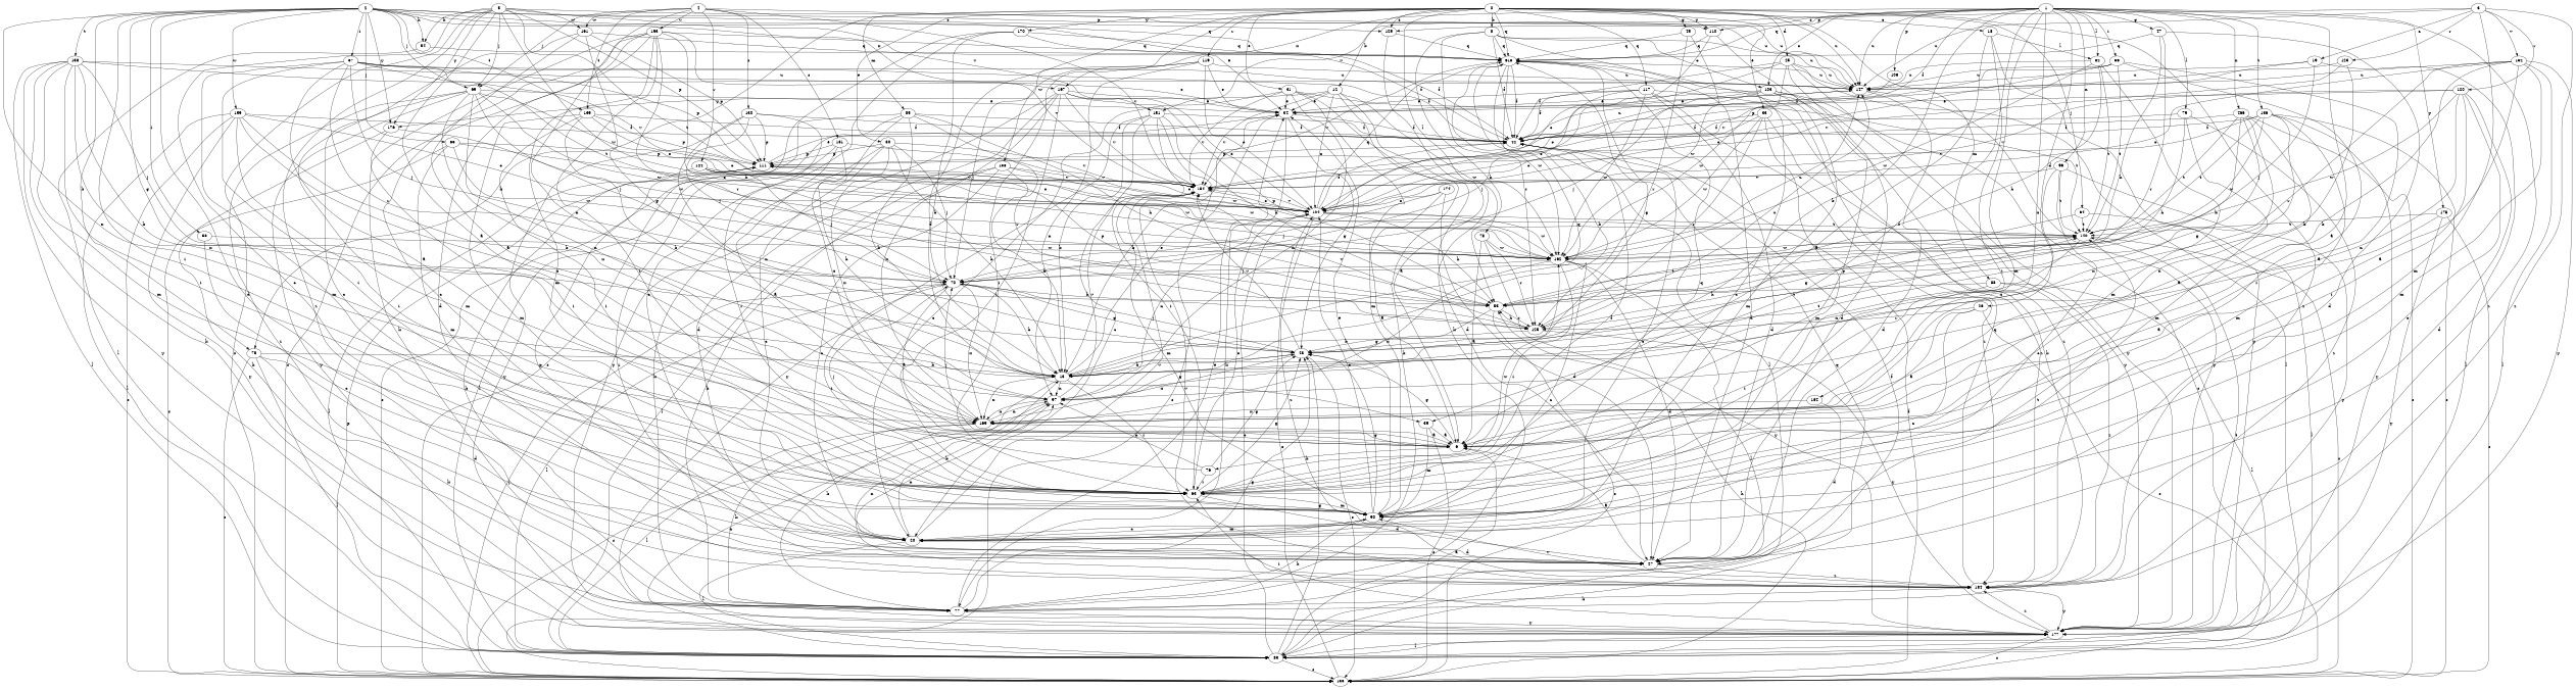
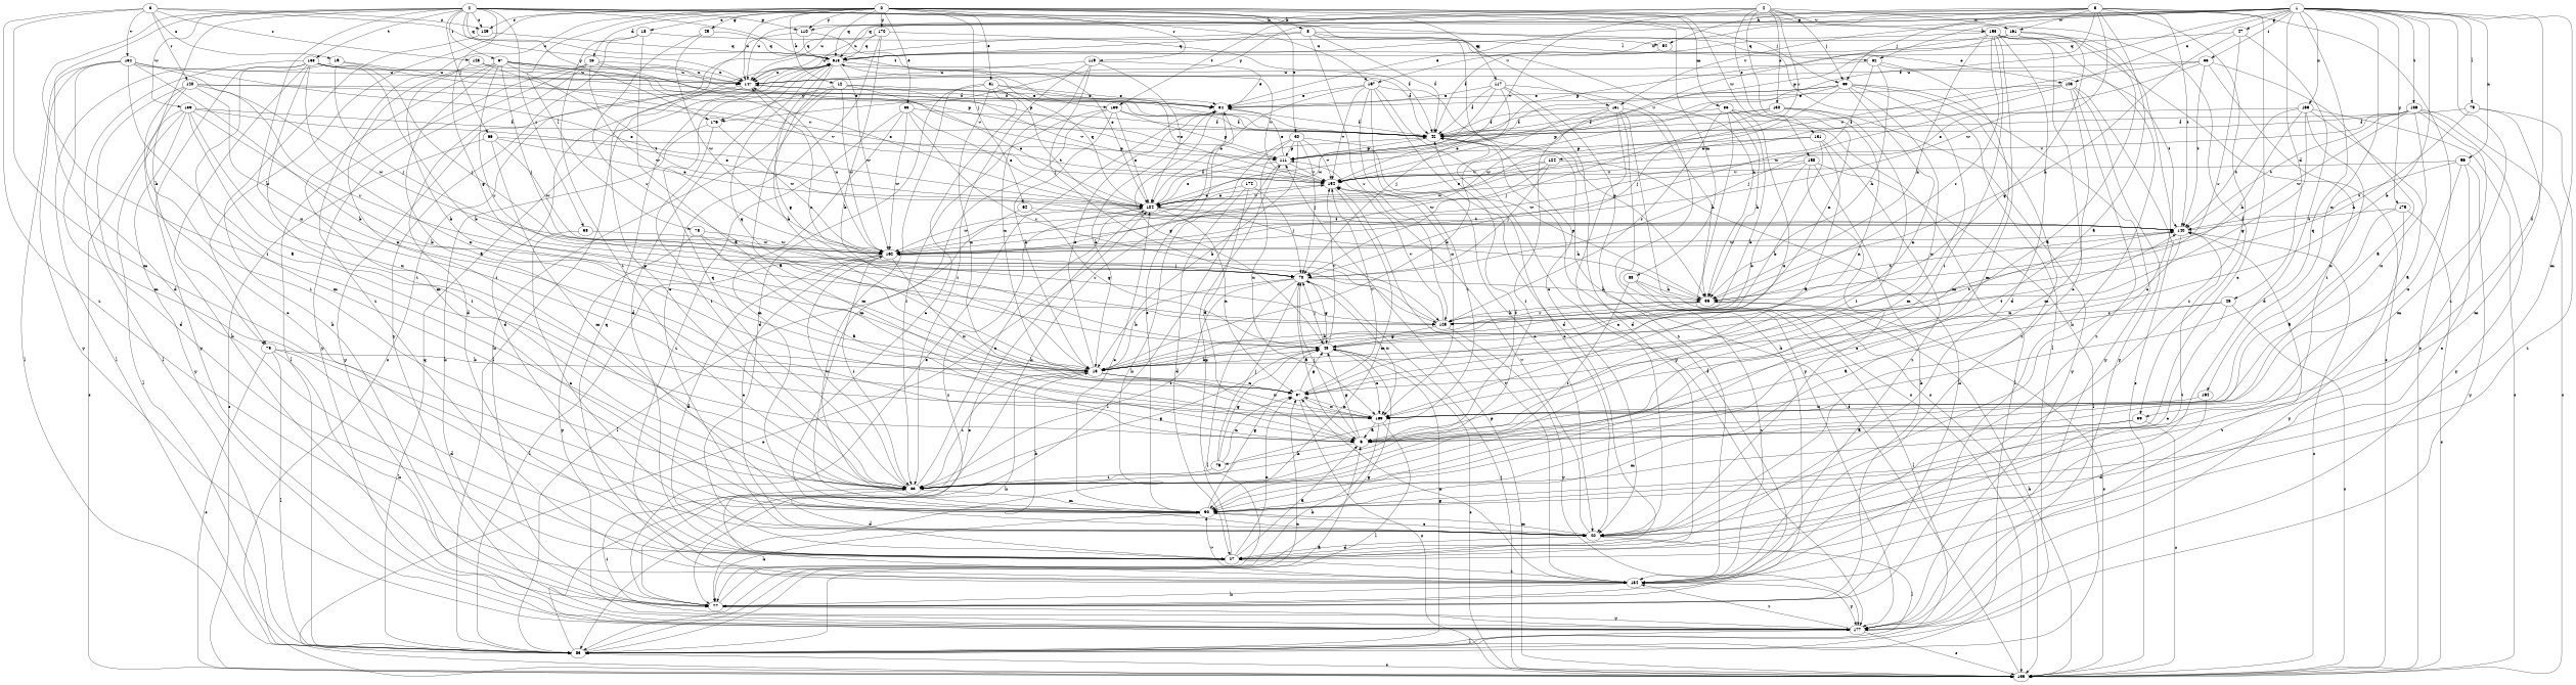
  strict digraph {
    0
    8
    12
    18
    25
    30
    31
    33
    39
    45
    64
    75
    78
    85
    88
    117
    n17 [label=618]
    119
    129
    147
    158
    170
    184
    110
    42
    103
    20
    55
    125
    6
    176
    154
    34
    162
    77
    104
    82
    63
    177
    27
    83
    13
    169
    111
    70
    90
    97
    140
    133
    48
    174
    1
    26
    47
    56
    79
    96
-   106
    136
    151
    164
-   166 [label=466]
+   166
    167
    175
    76
    2
    54
    57
    58
    66
    69
    138
    139
    159
    3
    19
    120
    123
    152
    4
    124
    130
    131
    153
    161
    5
    0 -> 8 [label=b]
    0 -> 12 [label=b]
    0 -> 18 [label=c]
    0 -> 25 [label=d]
    0 -> 30 [label=e]
    0 -> 31 [label=e]
    0 -> 33 [label=e]
    0 -> 39 [label=f]
    0 -> 45 [label=g]
    0 -> 64 [label=j]
    0 -> 75 [label=k]
    0 -> 78 [label=l]
    0 -> 85 [label=m]
    0 -> 88 [label=m]
    0 -> 117 [label=q]
    0 -> n17 [label=q]
    0 -> 119 [label=r]
    0 -> 129 [label=s]
    0 -> 147 [label=u]
    0 -> 158 [label=w]
    0 -> 170 [label=y]
    0 -> 184 [label=z]
    0 -> 110 [label=y]
    8 -> n17 [label=q]
    8 -> 147 [label=u]
    8 -> 42 [label=f]
    8 -> 103 [label=o]
    8 -> 20 [label=c]
    8 -> 55 [label=h]
    8 -> 125 [label=r]
    12 -> 6 [label=a]
    12 -> 176 [label=y]
    12 -> 154 [label=v]
    12 -> 34 [label=e]
    12 -> 162 [label=w]
    12 -> 77 [label=k]
    12 -> 104 [label=o]
    18 -> 6 [label=a]
    18 -> 82 [label=l]
    18 -> 63 [label=i]
    18 -> 177 [label=y]
    25 -> 147 [label=u]
    25 -> 42 [label=f]
    25 -> 162 [label=w]
    25 -> 104 [label=o]
    25 -> 177 [label=y]
    25 -> 27 [label=d]
    25 -> 83 [label=l]
    30 -> 20 [label=c]
    30 -> 154 [label=v]
    30 -> 77 [label=k]
    30 -> 13 [label=b]
    30 -> 169 [label=x]
    30 -> 111 [label=p]
    30 -> 70 [label=j]
    31 -> 20 [label=c]
    31 -> 154 [label=v]
    31 -> 34 [label=e]
    31 -> 27 [label=d]
    31 -> 90 [label=m]
    31 -> 97 [label=n]
    31 -> 140 [label=t]
    33 -> 184 [label=z]
    33 -> 42 [label=f]
    33 -> 125 [label=r]
    33 -> 162 [label=w]
    33 -> 104 [label=o]
    33 -> 90 [label=m]
    39 -> 6 [label=a]
    39 -> 90 [label=m]
    39 -> 133 [label=s]
    45 -> n17 [label=q]
    45 -> 125 [label=r]
    45 -> 162 [label=w]
    64 -> 83 [label=l]
    64 -> 140 [label=t]
    64 -> 48 [label=g]
    75 -> 77 [label=k]
    75 -> 27 [label=d]
    75 -> 83 [label=l]
    75 -> 13 [label=b]
    75 -> 133 [label=s]
    78 -> 125 [label=r]
    78 -> 6 [label=a]
    78 -> 162 [label=w]
    78 -> 177 [label=y]
    85 -> 42 [label=f]
    85 -> 55 [label=h]
    85 -> 125 [label=r]
    85 -> 83 [label=l]
    85 -> 13 [label=b]
    85 -> 169 [label=x]
    85 -> 133 [label=s]
    88 -> 184 [label=z]
    88 -> 55 [label=h]
    88 -> 63 [label=i]
    88 -> 83 [label=l]
    117 -> 184 [label=z]
    117 -> 42 [label=f]
    117 -> 34 [label=e]
    117 -> 162 [label=w]
    117 -> 77 [label=k]
    117 -> 27 [label=d]
    117 -> 70 [label=j]
    n17 -> 147 [label=u]
    n17 -> 42 [label=f]
    n17 -> 154 [label=v]
    n17 -> 162 [label=w]
    n17 -> 27 [label=d]
    n17 -> 83 [label=l]
    n17 -> 13 [label=b]
    n17 -> 48 [label=g]
    119 -> 147 [label=u]
    119 -> 34 [label=e]
    119 -> 104 [label=o]
    119 -> 63 [label=i]
    119 -> 70 [label=j]
    119 -> 97 [label=n]
    129 -> n17 [label=q]
    129 -> 77 [label=k]
    147 -> 34 [label=e]
    147 -> 177 [label=y]
    147 -> 27 [label=d]
    158 -> 20 [label=c]
    158 -> 154 [label=v]
    158 -> 162 [label=w]
    158 -> 77 [label=k]
    158 -> 83 [label=l]
    158 -> 13 [label=b]
    170 -> n17 [label=q]
    170 -> 42 [label=f]
    170 -> 20 [label=c]
    170 -> 13 [label=b]
    170 -> 133 [label=s]
    184 -> n17 [label=q]
    184 -> 154 [label=v]
    184 -> 77 [label=k]
    184 -> 177 [label=y]
    184 -> 90 [label=v]
    184 -> 97 [label=n]
    110 -> n17 [label=q]
    110 -> 104 [label=o]
    110 -> 63 [label=p]
    42 -> 147 [label=u]
    42 -> 20 [label=c]
    42 -> 111 [label=p]
    103 -> 184 [label=z]
    103 -> 34 [label=e]
    103 -> 104 [label=o]
    103 -> 177 [label=y]
    103 -> 70 [label=j]
    103 -> 90 [label=m]
    103 -> 133 [label=s]
    20 -> 154 [label=v]
    20 -> 27 [label=d]
    20 -> 83 [label=l]
    20 -> 13 [label=b]
    20 -> 90 [label=m]
    55 -> 125 [label=r]
    55 -> 13 [label=b]
    55 -> 111 [label=p]
    55 -> 140 [label=t]
    55 -> 133 [label=s]
    125 -> 147 [label=u]
    125 -> 55 [label=h]
    125 -> 154 [label=v]
    125 -> 177 [label=y]
    125 -> 48 [label=g]
    6 -> 70 [label=j]
    6 -> 48 [label=g]
    6 -> 76 [label=k]
    176 -> 162 [label=w]
    176 -> 77 [label=k]
    176 -> 63 [label=i]
    154 -> 104 [label=o]
    154 -> 90 [label=m]
    34 -> 42 [label=f]
    34 -> 77 [label=k]
    34 -> 13 [label=b]
    34 -> 48 [label=g]
    162 -> 147 [label=u]
    162 -> 20 [label=c]
    162 -> 63 [label=i]
    162 -> 27 [label=d]
    162 -> 83 [label=l]
    162 -> 169 [label=x]
    162 -> 70 [label=j]
    77 -> 42 [label=f]
    77 -> 34 [label=e]
    77 -> 177 [label=y]
    77 -> 48 [label=g]
    104 -> n17 [label=q]
    104 -> 184 [label=z]
    104 -> 42 [label=f]
    104 -> 55 [label=h]
    104 -> 154 [label=v]
    104 -> 162 [label=w]
    104 -> 97 [label=n]
    104 -> 140 [label=t]
    82 -> 147 [label=u]
    82 -> 55 [label=h]
    82 -> 162 [label=w]
    82 -> 90 [label=m]
    82 -> 140 [label=t]
    63 -> n17 [label=q]
    63 -> 42 [label=f]
    63 -> 162 [label=w]
    63 -> 104 [label=o]
    63 -> 27 [label=d]
    63 -> 90 [label=m]
    63 -> 48 [label=g]
    177 -> 184 [label=z]
    177 -> 63 [label=i]
    177 -> 83 [label=l]
    177 -> 140 [label=t]
    177 -> 133 [label=s]
    27 -> 184 [label=z]
    27 -> 6 [label=a]
    27 -> 111 [label=p]
    27 -> 97 [label=n]
    27 -> 140 [label=t]
    83 -> n17 [label=q]
    83 -> 6 [label=a]
    83 -> 104 [label=o]
    83 -> 97 [label=n]
    83 -> 133 [label=s]
    83 -> 48 [label=g]
    13 -> n17 [label=q]
    13 -> 34 [label=e]
    13 -> 77 [label=k]
    13 -> 63 [label=i]
    13 -> 169 [label=x]
    13 -> 97 [label=n]
    13 -> 140 [label=t]
    169 -> 6 [label=a]
    169 -> 77 [label=k]
    169 -> 83 [label=l]
    169 -> 97 [label=n]
    111 -> 154 [label=v]
    111 -> 34 [label=e]
    111 -> 104 [label=o]
    111 -> 83 [label=l]
    70 -> 55 [label=h]
    70 -> 6 [label=a]
    70 -> 63 [label=i]
    70 -> 83 [label=l]
    70 -> 13 [label=b]
    70 -> 169 [label=x]
    70 -> 48 [label=g]
    90 -> 20 [label=c]
    90 -> 34 [label=e]
    90 -> 77 [label=k]
    90 -> 104 [label=o]
    90 -> 48 [label=g]
    97 -> 154 [label=v]
    97 -> 169 [label=x]
    97 -> 133 [label=s]
    97 -> 48 [label=g]
    140 -> 162 [label=w]
    140 -> 97 [label=n]
    140 -> 133 [label=s]
    133 -> 42 [label=f]
    133 -> 55 [label=h]
    133 -> 104 [label=o]
    133 -> 111 [label=p]
    133 -> 70 [label=j]
    48 -> 154 [label=v]
    48 -> 13 [label=b]
    48 -> 169 [label=x]
    48 -> 70 [label=j]
    48 -> 140 [label=t]
    48 -> 133 [label=s]
    174 -> 6 [label=a]
    174 -> 104 [label=o]
    174 -> 27 [label=d]
    174 -> 70 [label=j]
    1 -> 39 [label=f]
    1 -> n17 [label=q]
    1 -> 147 [label=u]
    1 -> 184 [label=z]
    1 -> 110 [label=p]
    1 -> 42 [label=f]
    1 -> 103 [label=o]
-   1 -> 6 [label=a]
+   1 -> 6 [label=q]
    1 -> 82 [label=l]
    1 -> 13 [label=b]
    1 -> 90 [label=m]
    1 -> 26 [label=d]
    1 -> 47 [label=g]
    1 -> 56 [label=i]
    1 -> 79 [label=l]
    1 -> 96 [label=n]
-   1 -> 106 [label=p]
    1 -> 136 [label=t]
    1 -> 151 [label=v]
    1 -> 164 [label=x]
    1 -> 166 [label=x]
    1 -> 167 [label=x]
    1 -> 175 [label=y]
    26 -> 20 [label=c]
    26 -> 125 [label=r]
    26 -> 6 [label=a]
    26 -> 133 [label=s]
    47 -> n17 [label=q]
    47 -> 55 [label=h]
    47 -> 125 [label=r]
    47 -> 27 [label=d]
    56 -> 147 [label=u]
    56 -> 6 [label=a]
    56 -> 154 [label=v]
    56 -> 104 [label=o]
    56 -> 63 [label=i]
    56 -> 140 [label=t]
    79 -> 184 [label=z]
    79 -> 42 [label=f]
    79 -> 55 [label=h]
    79 -> 90 [label=m]
    96 -> 20 [label=c]
    96 -> 154 [label=v]
    96 -> 177 [label=y]
    96 -> 169 [label=x]
    96 -> 140 [label=t]
-   106 -> 42 [label=f]
    136 -> 42 [label=f]
    136 -> 154 [label=v]
    136 -> 162 [label=w]
    136 -> 177 [label=y]
    136 -> 169 [label=x]
    136 -> 90 [label=m]
    136 -> 140 [label=t]
    136 -> 133 [label=s]
    151 -> 42 [label=f]
    151 -> 20 [label=c]
    151 -> 55 [label=h]
    151 -> 63 [label=i]
    151 -> 177 [label=y]
    151 -> 13 [label=b]
    151 -> 133 [label=s]
    164 -> 27 [label=d]
    164 -> 169 [label=x]
    166 -> 42 [label=f]
    166 -> 55 [label=h]
    166 -> 6 [label=a]
    166 -> 169 [label=x]
    166 -> 140 [label=t]
    166 -> 133 [label=s]
    166 -> 48 [label=g]
    167 -> 55 [label=p]
    167 -> 154 [label=v]
    167 -> 34 [label=e]
    167 -> 104 [label=o]
    167 -> 63 [label=i]
    167 -> 177 [label=y]
    167 -> 27 [label=d]
    167 -> 169 [label=x]
    175 -> 6 [label=a]
    175 -> 177 [label=y]
    175 -> 140 [label=t]
    175 -> 133 [label=s]
    76 -> 63 [label=i]
    76 -> 70 [label=j]
    76 -> 97 [label=n]
    76 -> 48 [label=g]
    2 -> 75 [label=k]
    2 -> n17 [label=q]
    2 -> 129 [label=s]
    2 -> 110 [label=p]
    2 -> 176 [label=y]
    2 -> 63 [label=i]
    2 -> 27 [label=d]
    2 -> 169 [label=x]
    2 -> 48 [label=g]
    2 -> 151 [label=v]
    2 -> 167 [label=x]
    2 -> 54 [label=h]
    2 -> 57 [label=i]
    2 -> 58 [label=i]
    2 -> 66 [label=j]
    2 -> 69 [label=j]
    2 -> 138 [label=t]
    2 -> 139 [label=t]
    2 -> 159 [label=w]
    54 -> 42 [label=f]
    54 -> 83 [label=l]
    57 -> 147 [label=u]
    57 -> 42 [label=f]
    57 -> 125 [label=r]
    57 -> 6 [label=a]
    57 -> 154 [label=v]
    57 -> 63 [label=i]
    57 -> 111 [label=p]
    57 -> 70 [label=j]
    57 -> 90 [label=m]
    57 -> 140 [label=t]
    58 -> 20 [label=c]
    58 -> 162 [label=w]
    66 -> 162 [label=w]
    66 -> 104 [label=o]
    66 -> 111 [label=p]
    66 -> 90 [label=m]
    66 -> 133 [label=s]
    69 -> 184 [label=z]
    69 -> 34 [label=e]
    69 -> 162 [label=w]
    69 -> 104 [label=o]
    69 -> 177 [label=y]
    69 -> 169 [label=x]
    69 -> 70 [label=j]
    69 -> 90 [label=m]
    69 -> 97 [label=n]
    138 -> 147 [label=u]
    138 -> 34 [label=e]
    138 -> 77 [label=k]
    138 -> 63 [label=i]
    138 -> 177 [label=y]
    138 -> 83 [label=l]
    138 -> 13 [label=b]
    138 -> 169 [label=x]
    138 -> 70 [label=j]
    138 -> 90 [label=m]
    139 -> 42 [label=f]
    139 -> 104 [label=o]
    139 -> 63 [label=i]
    139 -> 13 [label=b]
    139 -> 111 [label=p]
    139 -> 90 [label=m]
    159 -> 42 [label=f]
    159 -> 104 [label=o]
    159 -> 63 [label=i]
    159 -> 177 [label=y]
    159 -> 83 [label=l]
    159 -> 13 [label=b]
    159 -> 169 [label=x]
    159 -> 133 [label=s]
    3 -> 129 [label=s]
    3 -> 147 [label=u]
    3 -> 184 [label=z]
    3 -> 90 [label=m]
    3 -> 19 [label=c]
    3 -> 120 [label=r]
    3 -> 123 [label=r]
    3 -> 152 [label=v]
    19 -> 147 [label=u]
    19 -> 83 [label=l]
    19 -> 111 [label=p]
    19 -> 70 [label=j]
    120 -> 20 [label=c]
    120 -> 154 [label=v]
    120 -> 34 [label=e]
    120 -> 162 [label=w]
    120 -> 63 [label=i]
    120 -> 27 [label=d]
    120 -> 97 [label=n]
    123 -> 147 [label=u]
    123 -> 154 [label=v]
    123 -> 13 [label=b]
    152 -> 147 [label=u]
    152 -> 125 [label=r]
    152 -> 6 [label=a]
    152 -> 104 [label=o]
    152 -> 177 [label=y]
    152 -> 83 [label=l]
    152 -> 13 [label=b]
    152 -> 90 [label=m]
    4 -> 147 [label=u]
    4 -> 154 [label=v]
    4 -> 97 [label=n]
    4 -> 69 [label=j]
    4 -> 139 [label=t]
    4 -> 124 [label=r]
    4 -> 130 [label=s]
    4 -> 131 [label=s]
    4 -> 153 [label=v]
    4 -> 161 [label=w]
    124 -> 154 [label=v]
    124 -> 162 [label=w]
    124 -> 77 [label=k]
    124 -> 104 [label=o]
    124 -> 70 [label=j]
    130 -> 42 [label=f]
    130 -> 63 [label=i]
    130 -> 177 [label=y]
    130 -> 111 [label=p]
    130 -> 70 [label=j]
    130 -> 97 [label=n]
    131 -> 184 [label=z]
    131 -> 6 [label=a]
    131 -> 162 [label=w]
    131 -> 13 [label=b]
    131 -> 111 [label=p]
    153 -> n17 [label=q]
    153 -> 20 [label=c]
    153 -> 55 [label=h]
    153 -> 125 [label=r]
    153 -> 154 [label=v]
    153 -> 77 [label=k]
    153 -> 63 [label=i]
    153 -> 27 [label=d]
    153 -> 90 [label=m]
    153 -> 133 [label=s]
    161 -> n17 [label=q]
    161 -> 20 [label=c]
    161 -> 6 [label=a]
    161 -> 111 [label=p]
    161 -> 48 [label=g]
    5 -> 147 [label=u]
    5 -> 184 [label=z]
    5 -> 20 [label=c]
    5 -> 6 [label=a]
    5 -> 176 [label=y]
    5 -> 34 [label=e]
    5 -> 162 [label=w]
    5 -> 111 [label=p]
    5 -> 140 [label=t]
    5 -> 133 [label=s]
    5 -> 54 [label=h]
    5 -> 69 [label=j]
    5 -> 161 [label=w]
  }
